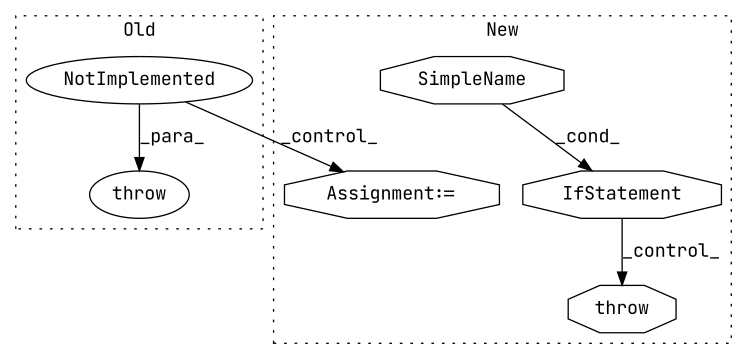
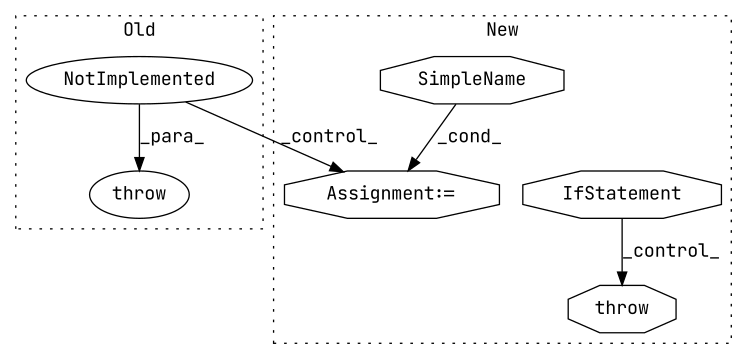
  digraph {
    fontname="JetBrains Mono"
    node [a=53 fontname="JetBrains Mono" l=6 shape=octagon]
    edge [fontname="JetBrains Mono"]
    n1 [a=32 l="15,1" label=NotImplemented s="20254,20291" shape=ellipse]
    n2 [label=throw s=20248 shape=ellipse]
    n3 [label=throw s=23937]
    n4 [a=42 label=SimpleName l=""]
    n5 [a=25 l="4,2" label=IfStatement s="23892,23927"]
    n6 [a=7 l=2 label="Assignment:=" s=24021]
    subgraph cluster_1 {
      label=Old
      style=dotted
      n1
      n2
    }
    subgraph cluster_2 {
      label=New
      style=dotted
      n3
      n4
      n5
      n6
    }
    n1 -> n2 [label=_para_]
    n1 -> n6 [label=_control_]
-   n4 -> n5 [label=_cond_]
+   n4 -> n6 [label=_cond_]
    n5 -> n3 [label=_control_]
  }
